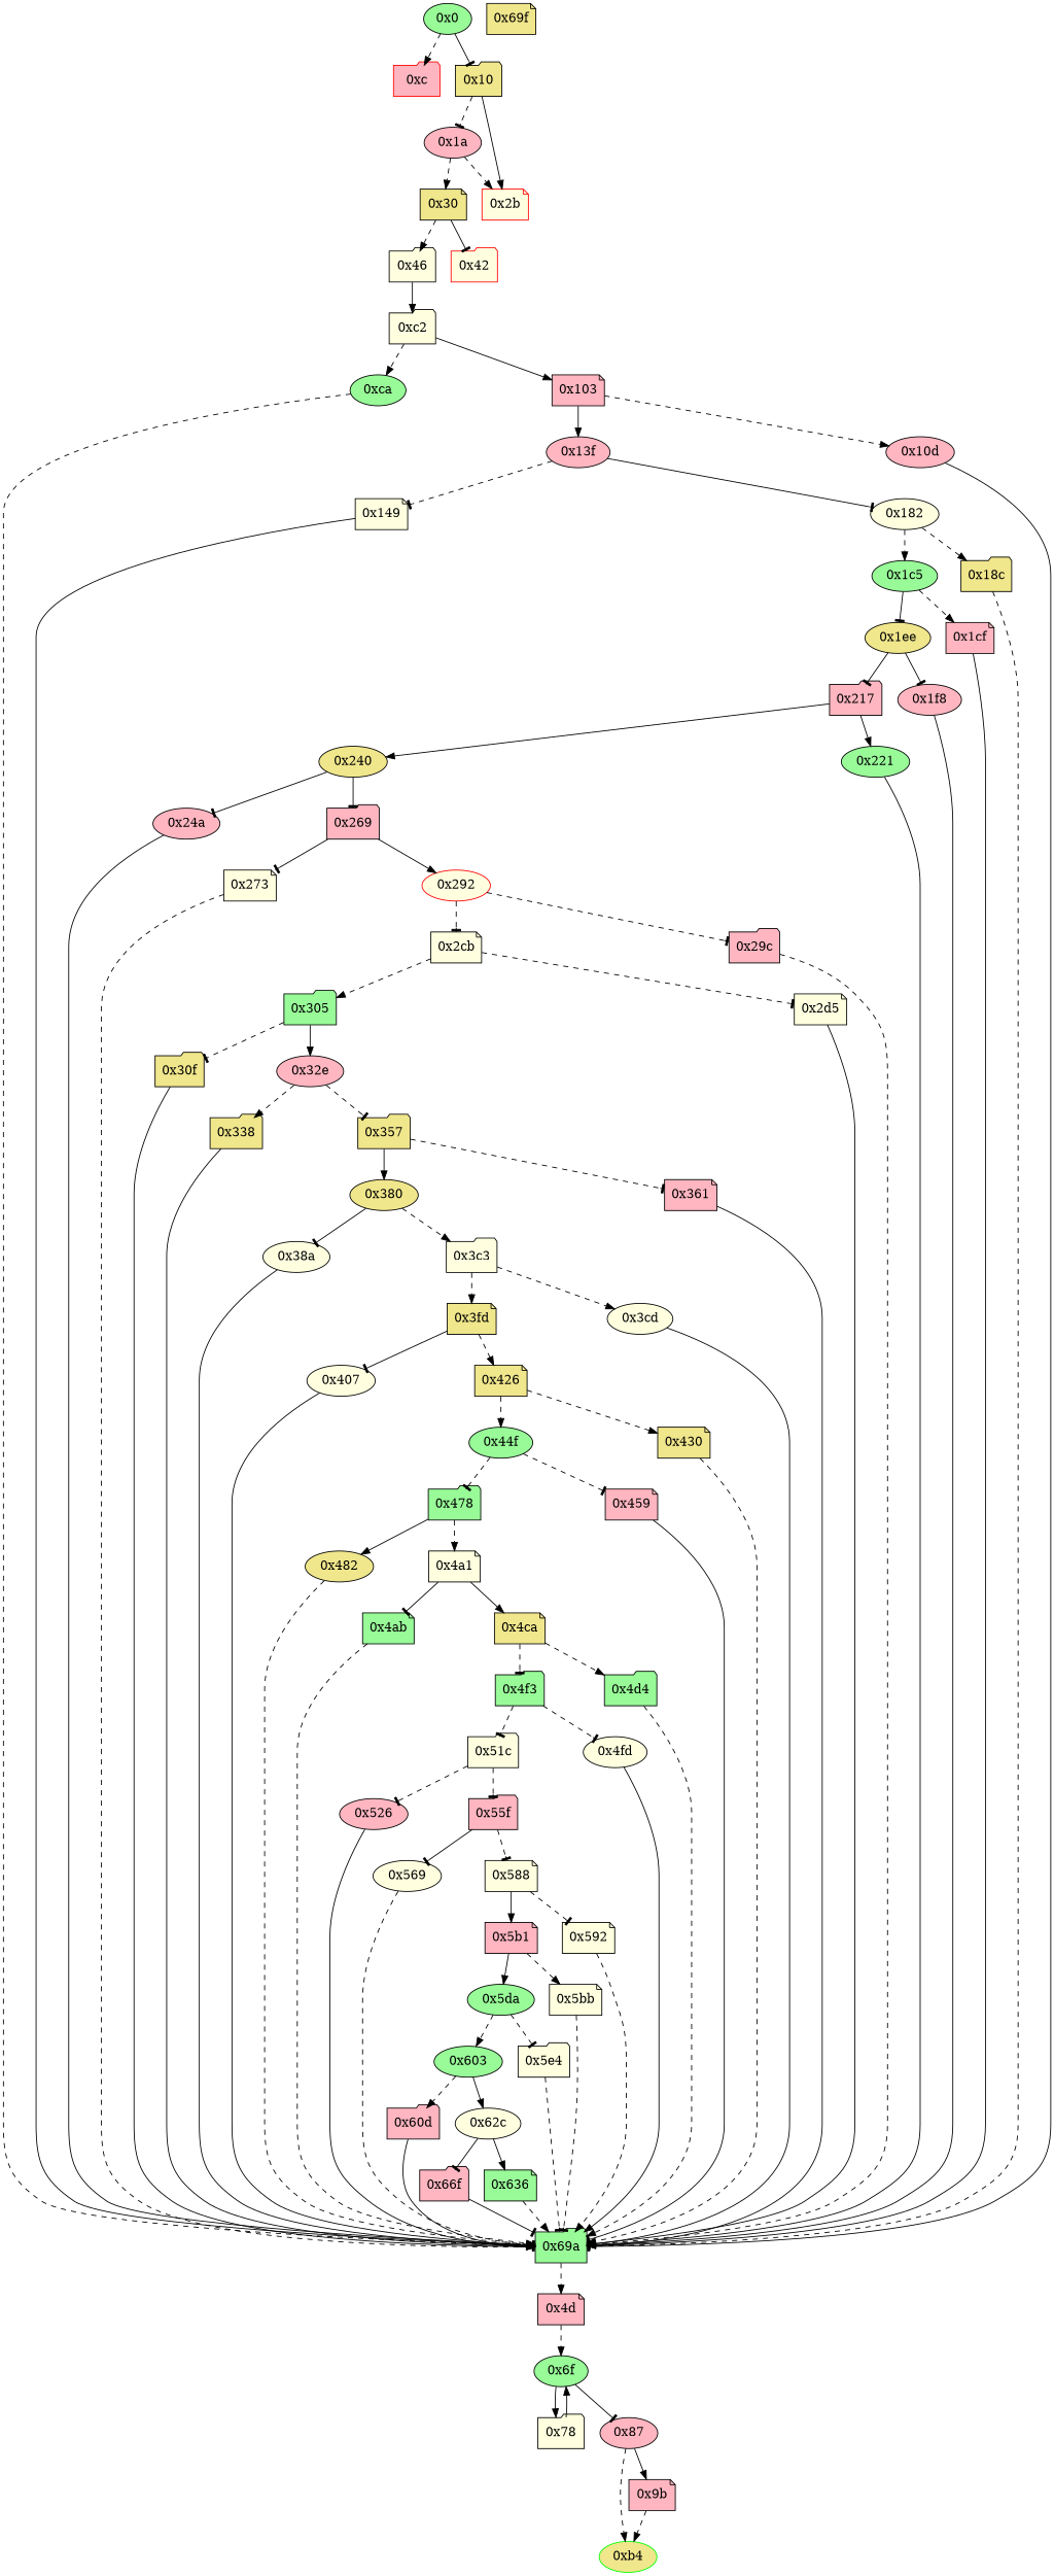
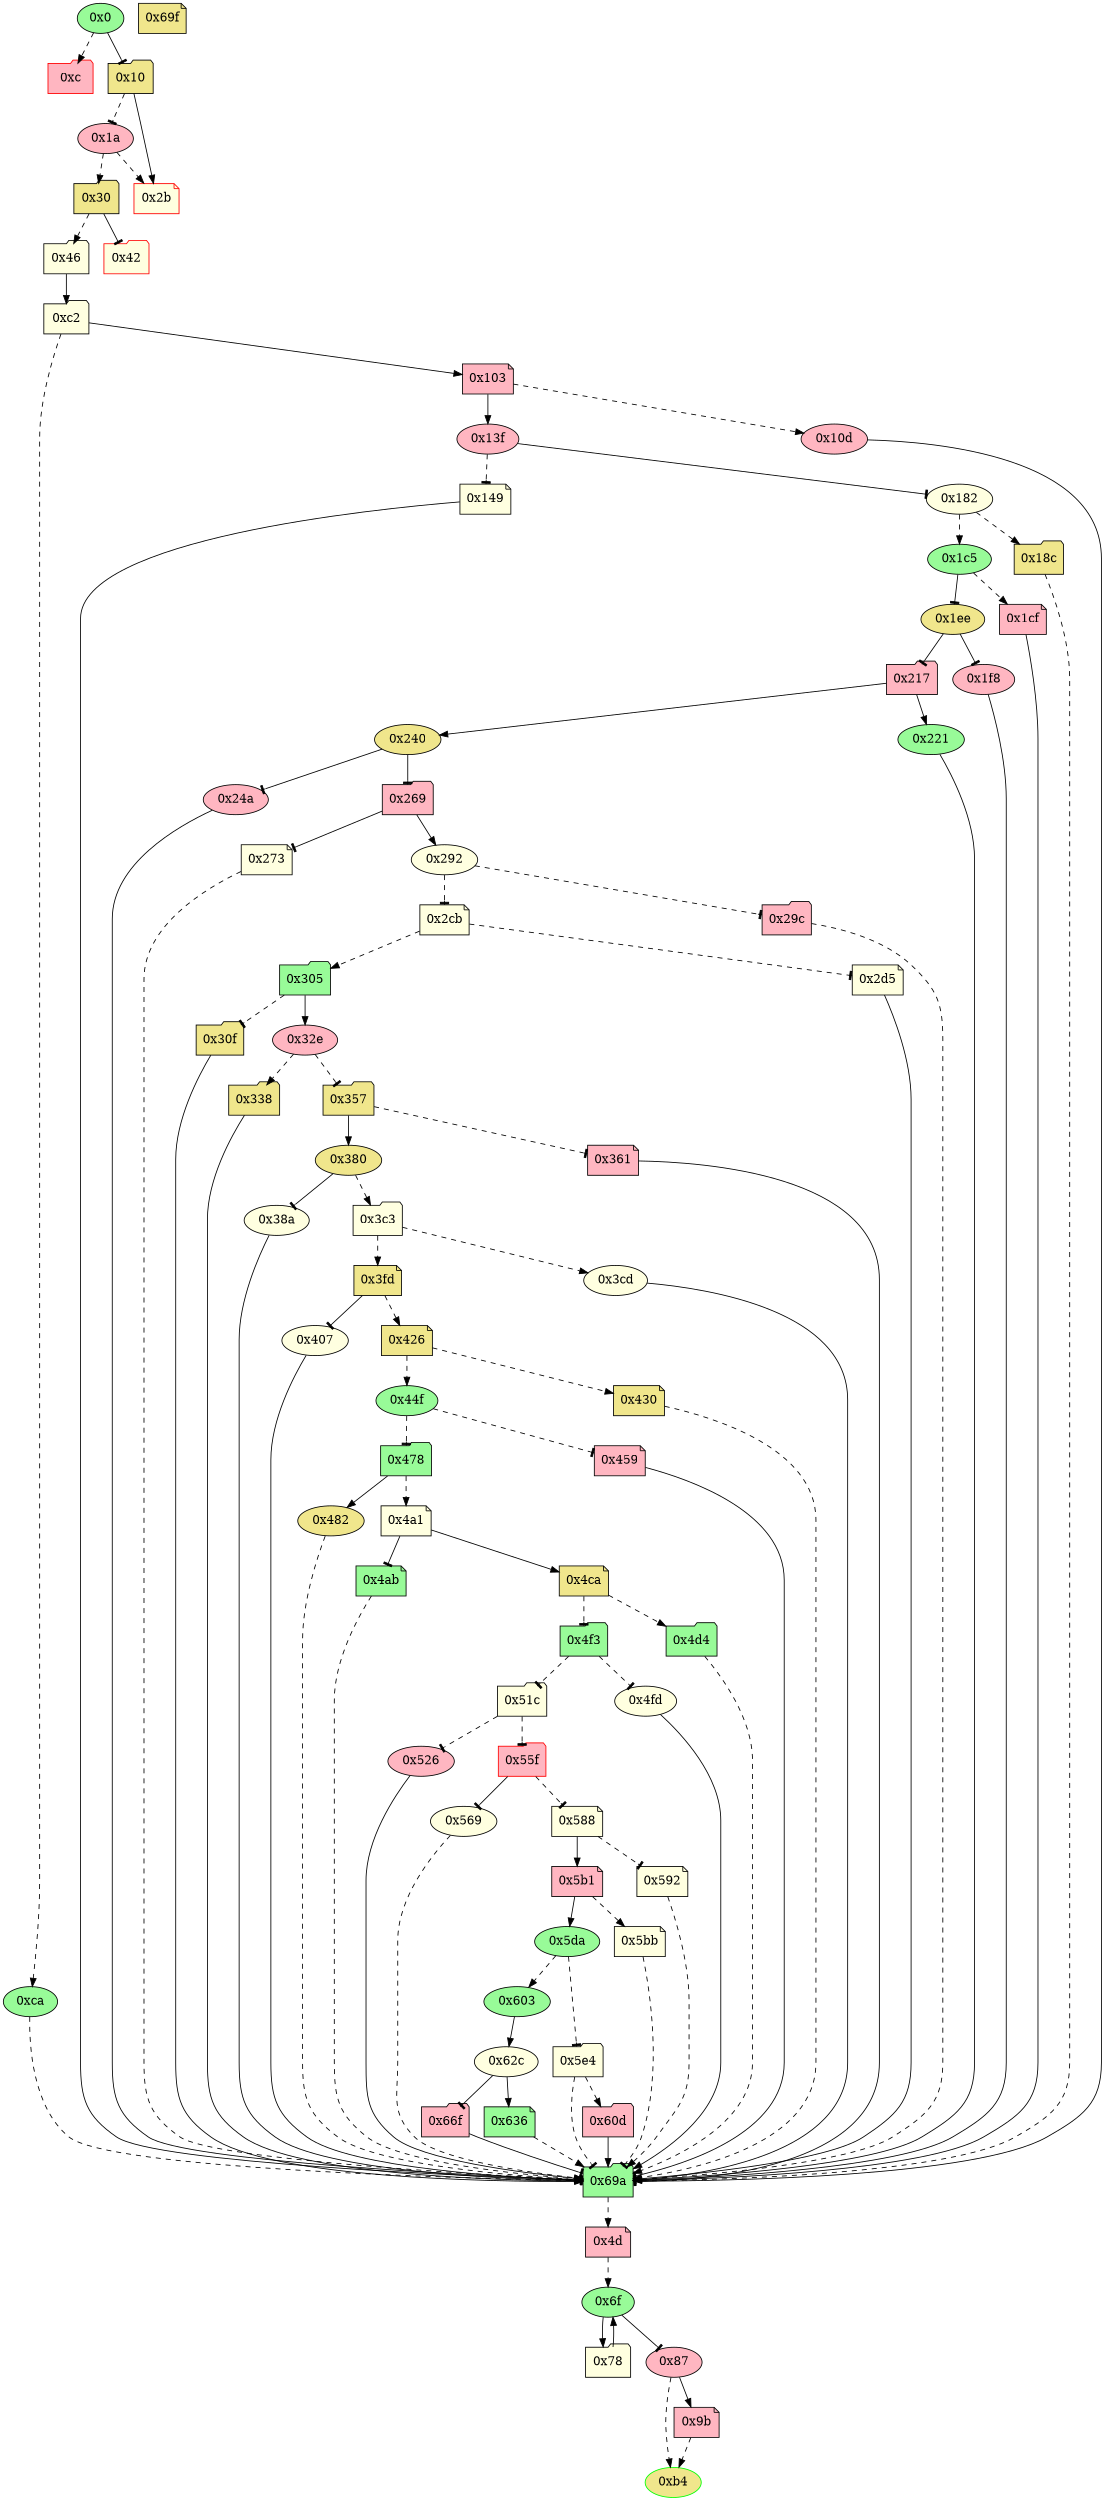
  strict digraph {
    node [fillcolor=lightyellow shape=ellipse style=filled]
    edge [arrowhead=normal style=dashed]
-   "0x30" [fillcolor=khaki shape=note]
+   "0x30" [fillcolor=khaki shape=folder]
    "0x46" [shape=folder]
    "0x42" [color=red shape=folder]
    "0xc2" [shape=folder]
    "0x0" [fillcolor=palegreen]
    "0xc" [color=red fillcolor=lightpink shape=folder]
    "0x10" [fillcolor=khaki shape=folder]
    "0x1a" [fillcolor=lightpink]
    "0x2b" [color=red shape=note]
    "0x5b1" [fillcolor=lightpink shape=note]
    "0x5da" [fillcolor=palegreen]
    "0x5bb" [shape=note]
    "0x603" [fillcolor=palegreen]
    "0x5e4" [shape=folder]
    "0x69a" [fillcolor=palegreen shape=folder]
    "0x60d" [fillcolor=lightpink shape=folder]
    "0x62c"
    "0xca" [fillcolor=palegreen]
    "0x103" [fillcolor=lightpink shape=note]
    "0x13f" [fillcolor=lightpink]
    "0x10d" [fillcolor=lightpink]
    "0x407"
    "0x4d" [fillcolor=lightpink shape=note]
    "0xb4" [color=green fillcolor=khaki]
    "0x6f" [fillcolor=palegreen]
    "0x78" [shape=folder]
    "0x87" [fillcolor=lightpink]
    "0x24a" [fillcolor=lightpink]
    "0x3fd" [fillcolor=khaki shape=note]
    "0x426" [fillcolor=khaki shape=note]
    "0x44f" [fillcolor=palegreen]
    "0x430" [fillcolor=khaki shape=note]
    "0x4ab" [fillcolor=palegreen shape=note]
    "0x30f" [fillcolor=khaki shape=folder]
    "0x66f" [fillcolor=lightpink shape=folder]
    "0x636" [fillcolor=palegreen shape=note]
    "0x149" [shape=note]
    "0x182"
    "0x1c5" [fillcolor=palegreen]
    "0x18c" [fillcolor=khaki shape=folder]
    "0x3cd"
    "0x380" [fillcolor=khaki]
    "0x38a"
    "0x3c3" [shape=folder]
    "0x478" [fillcolor=palegreen shape=folder]
    "0x482" [fillcolor=khaki]
    "0x4a1" [shape=note]
    "0x4ca" [fillcolor=khaki shape=note]
    "0x269" [fillcolor=lightpink shape=folder]
    "0x273" [shape=note]
-   "0x292" [color=red]
+   "0x292"
    "0x2cb" [shape=note]
    "0x29c" [fillcolor=lightpink shape=folder]
    "0x240" [fillcolor=khaki]
    "0x51c" [shape=folder]
    "0x526" [fillcolor=lightpink]
-   "0x55f" [fillcolor=lightpink shape=folder]
+   "0x55f" [fillcolor=lightpink shape=folder color=red]
    "0x569"
    "0x588" [shape=note]
    "0x305" [fillcolor=palegreen shape=folder]
    "0x2d5" [shape=note]
    "0x32e" [fillcolor=lightpink]
    "0x217" [fillcolor=lightpink shape=folder]
    "0x221" [fillcolor=palegreen]
    "0x4f3" [fillcolor=palegreen shape=folder]
    "0x4d4" [fillcolor=palegreen shape=folder]
    "0x4fd"
    "0x338" [fillcolor=khaki shape=folder]
    "0x357" [fillcolor=khaki shape=folder]
    "0x361" [fillcolor=lightpink shape=note]
    "0x1ee" [fillcolor=khaki]
    "0x1cf" [fillcolor=lightpink shape=note]
    "0x1f8" [fillcolor=lightpink]
    "0x592" [shape=note]
    "0x459" [fillcolor=lightpink shape=note]
    "0x69f" [fillcolor=khaki shape=note]
    "0x9b" [fillcolor=lightpink shape=note]
    "0x30" -> "0x46"
    "0x30" -> "0x42" [arrowhead=tee style=solid]
    "0x46" -> "0xc2" [style=solid]
    "0xc2" -> "0xca"
    "0xc2" -> "0x103" [style=solid]
    "0x0" -> "0xc"
    "0x0" -> "0x10" [arrowhead=tee style=solid]
    "0x10" -> "0x1a" [arrowhead=tee]
    "0x10" -> "0x2b" [style=solid]
    "0x1a" -> "0x30"
    "0x1a" -> "0x2b"
    "0x5b1" -> "0x5da" [style=solid]
    "0x5b1" -> "0x5bb"
    "0x5da" -> "0x603"
    "0x5da" -> "0x5e4" [arrowhead=tee]
    "0x5bb" -> "0x69a" [arrowhead=tee]
-   "0x603" -> "0x60d"
+   "0x5e4" -> "0x60d"
    "0x603" -> "0x62c" [style=solid]
    "0x5e4" -> "0x69a" [arrowhead=tee]
    "0x69a" -> "0x4d"
    "0x60d" -> "0x69a" [style=solid]
    "0x62c" -> "0x66f" [arrowhead=tee style=solid]
    "0x62c" -> "0x636" [style=solid]
    "0xca" -> "0x69a"
    "0x103" -> "0x13f" [style=solid]
    "0x103" -> "0x10d"
    "0x13f" -> "0x149" [arrowhead=tee]
    "0x13f" -> "0x182" [arrowhead=tee style=solid]
    "0x10d" -> "0x69a" [arrowhead=tee style=solid]
    "0x407" -> "0x69a" [arrowhead=tee style=solid]
    "0x4d" -> "0x6f"
    "0x6f" -> "0x78" [style=solid]
    "0x6f" -> "0x87" [arrowhead=tee style=solid]
    "0x78" -> "0x6f" [style=solid]
    "0x87" -> "0xb4"
    "0x87" -> "0x9b" [style=solid]
    "0x24a" -> "0x69a" [arrowhead=tee style=solid]
    "0x3fd" -> "0x407" [arrowhead=tee style=solid]
    "0x3fd" -> "0x426"
    "0x426" -> "0x44f"
    "0x426" -> "0x430"
    "0x44f" -> "0x478" [arrowhead=tee]
    "0x44f" -> "0x459" [arrowhead=tee]
    "0x430" -> "0x69a"
    "0x4ab" -> "0x69a"
    "0x30f" -> "0x69a" [style=solid]
    "0x66f" -> "0x69a" [arrowhead=tee style=solid]
    "0x636" -> "0x69a"
    "0x149" -> "0x69a" [style=solid]
    "0x182" -> "0x1c5"
    "0x182" -> "0x18c"
    "0x1c5" -> "0x1ee" [arrowhead=tee style=solid]
    "0x1c5" -> "0x1cf"
    "0x18c" -> "0x69a" [arrowhead=tee]
    "0x3cd" -> "0x69a" [style=solid]
    "0x380" -> "0x38a" [arrowhead=tee style=solid]
    "0x380" -> "0x3c3"
    "0x38a" -> "0x69a" [arrowhead=tee style=solid]
    "0x3c3" -> "0x3fd"
    "0x3c3" -> "0x3cd"
    "0x478" -> "0x482" [style=solid]
    "0x478" -> "0x4a1"
    "0x482" -> "0x69a"
    "0x4a1" -> "0x4ab" [arrowhead=tee style=solid]
    "0x4a1" -> "0x4ca" [style=solid]
    "0x4ca" -> "0x4f3" [arrowhead=tee]
    "0x4ca" -> "0x4d4"
    "0x269" -> "0x273" [arrowhead=tee style=solid]
    "0x269" -> "0x292" [style=solid]
    "0x273" -> "0x69a" [arrowhead=tee]
    "0x292" -> "0x2cb" [arrowhead=tee]
    "0x292" -> "0x29c" [arrowhead=tee]
    "0x2cb" -> "0x305"
    "0x2cb" -> "0x2d5" [arrowhead=tee]
    "0x29c" -> "0x69a" [arrowhead=tee]
    "0x240" -> "0x24a" [arrowhead=tee style=solid]
    "0x240" -> "0x269" [arrowhead=tee style=solid]
    "0x51c" -> "0x526" [arrowhead=tee]
    "0x51c" -> "0x55f" [arrowhead=tee]
    "0x526" -> "0x69a" [style=solid]
    "0x55f" -> "0x569" [arrowhead=tee style=solid]
    "0x55f" -> "0x588" [arrowhead=tee]
    "0x569" -> "0x69a"
    "0x588" -> "0x5b1" [style=solid]
    "0x588" -> "0x592" [arrowhead=tee]
    "0x305" -> "0x30f" [arrowhead=tee]
    "0x305" -> "0x32e" [style=solid]
    "0x2d5" -> "0x69a" [arrowhead=tee style=solid]
    "0x32e" -> "0x338"
    "0x32e" -> "0x357" [arrowhead=tee]
    "0x217" -> "0x240" [style=solid]
    "0x217" -> "0x221" [style=solid]
    "0x221" -> "0x69a" [style=solid]
    "0x4f3" -> "0x51c" [arrowhead=tee]
    "0x4f3" -> "0x4fd" [arrowhead=tee]
    "0x4d4" -> "0x69a"
    "0x4fd" -> "0x69a" [style=solid]
    "0x338" -> "0x69a" [style=solid]
    "0x357" -> "0x380" [style=solid]
    "0x357" -> "0x361" [arrowhead=tee]
    "0x361" -> "0x69a" [arrowhead=tee style=solid]
    "0x1ee" -> "0x217" [arrowhead=tee style=solid]
    "0x1ee" -> "0x1f8" [arrowhead=tee style=solid]
    "0x1cf" -> "0x69a" [style=solid]
    "0x1f8" -> "0x69a" [style=solid]
    "0x592" -> "0x69a"
    "0x459" -> "0x69a" [arrowhead=tee style=solid]
    "0x9b" -> "0xb4"
  }
